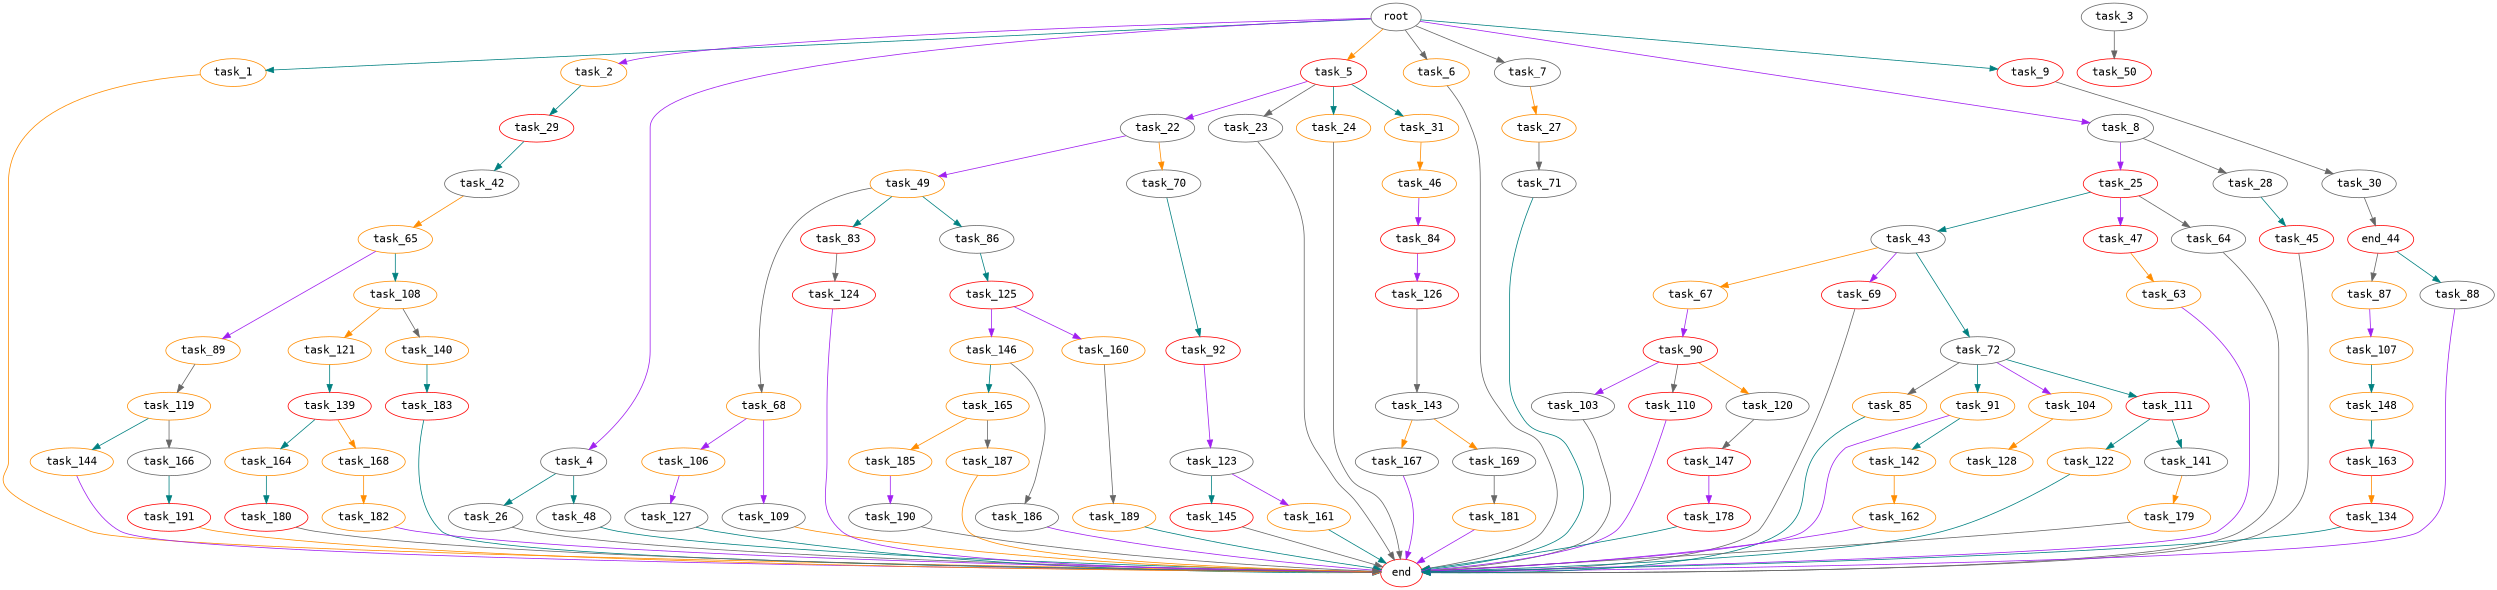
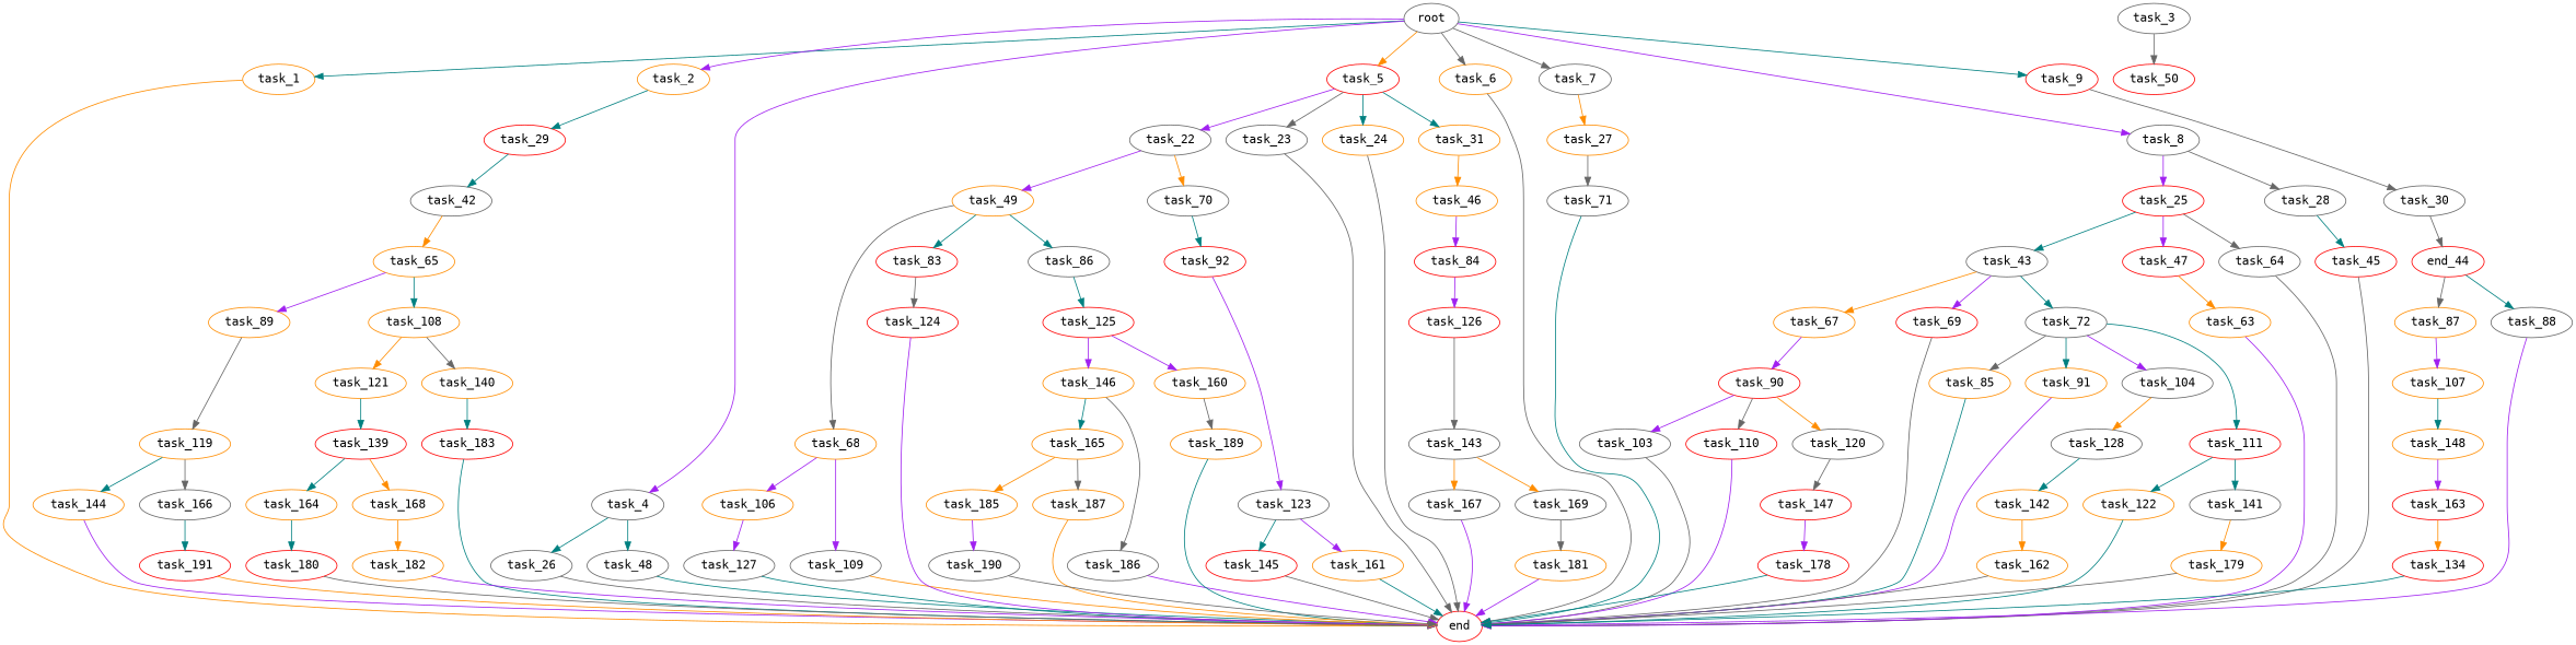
  digraph {
    fontname="DejaVu Sans Mono"
    node [color=darkorange fontname="DejaVu Sans Mono"]
    edge [color=teal fontname="DejaVu Sans Mono"]
    root [color=gray40]
    task_1
    task_2
    task_4 [color=gray40]
    task_5 [color=red]
    task_6
    task_7 [color=gray40]
    task_8 [color=gray40]
    task_9 [color=red]
    end [color=red]
    task_29 [color=red]
    task_3 [color=gray40]
    task_50 [color=red]
    task_26 [color=gray40]
    task_48 [color=gray40]
    task_22 [color=gray40]
    task_23 [color=gray40]
    task_24
    task_31
    task_27
    task_25 [color=red]
    task_28 [color=gray40]
    task_30 [color=gray40]
    task_42 [color=gray40]
    task_49
    task_70 [color=gray40]
    task_46
    task_71 [color=gray40]
    task_43 [color=gray40]
    task_47 [color=red]
    task_64 [color=gray40]
    task_45 [color=red]
    n33 [color=red label=end_44]
    task_68
    task_83 [color=red]
    task_86 [color=gray40]
    task_92 [color=red]
    task_67
    task_69 [color=red]
    task_72 [color=gray40]
    task_63
    task_65
    task_87
    task_88 [color=gray40]
    task_84 [color=red]
    task_89
    task_108
    task_90 [color=red]
    task_85
    task_91
-   task_104
+   task_104 [color=gray40]
    task_111 [color=red]
    task_107
    task_126 [color=red]
    task_106
    task_109 [color=gray40]
    task_124 [color=red]
    task_125 [color=red]
    task_119
    task_121
    task_140
    task_103 [color=gray40]
    task_110 [color=red]
    task_120 [color=gray40]
    task_127 [color=gray40]
    task_123 [color=gray40]
-   task_128
+   task_128 [color=gray40]
    task_122
    task_141 [color=gray40]
    task_143 [color=gray40]
    task_146
    task_160
    task_148
    task_144
    task_166 [color=gray40]
    task_147 [color=red]
    task_145 [color=red]
    task_161
    task_142
    task_163 [color=red]
    task_139 [color=red]
    task_183 [color=red]
    task_179
    task_191 [color=red]
    task_178 [color=red]
    task_164
    task_168
    task_165
    task_186 [color=gray40]
    task_189
    task_167 [color=gray40]
    task_169 [color=gray40]
    task_162
    task_180 [color=red]
    task_182
    task_181
    task_185
    task_187
    n99 [color=red label=task_134]
    task_190 [color=gray40]
    root -> task_1
    root -> task_2 [color=purple]
    root -> task_4 [color=purple]
    root -> task_5 [color=darkorange]
    root -> task_6 [color=gray40]
    root -> task_7 [color=gray40]
    root -> task_8 [color=purple]
    root -> task_9
    task_1 -> end [color=darkorange]
    task_2 -> task_29
    task_4 -> task_26
    task_4 -> task_48
    task_5 -> task_22 [color=purple]
    task_5 -> task_23 [color=gray40]
    task_5 -> task_24
    task_5 -> task_31
    task_6 -> end [color=gray40]
    task_7 -> task_27 [color=darkorange]
    task_8 -> task_25 [color=purple]
    task_8 -> task_28 [color=gray40]
    task_9 -> task_30 [color=gray40]
    task_29 -> task_42
    task_3 -> task_50 [color=gray40]
    task_26 -> end [color=gray40]
    task_48 -> end
    task_22 -> task_49 [color=purple]
    task_22 -> task_70 [color=darkorange]
    task_23 -> end [color=gray40]
    task_24 -> end [color=gray40]
    task_31 -> task_46 [color=darkorange]
    task_27 -> task_71 [color=gray40]
    task_25 -> task_43
    task_25 -> task_47 [color=purple]
    task_25 -> task_64 [color=gray40]
    task_28 -> task_45
    task_30 -> n33 [color=gray40]
    task_42 -> task_65 [color=darkorange]
    task_49 -> task_68 [color=gray40]
    task_49 -> task_83
    task_49 -> task_86
    task_70 -> task_92
    task_46 -> task_84 [color=purple]
    task_71 -> end
    task_43 -> task_67 [color=darkorange]
    task_43 -> task_69 [color=purple]
    task_43 -> task_72
    task_47 -> task_63 [color=darkorange]
    task_64 -> end [color=gray40]
    task_45 -> end [color=gray40]
    n33 -> task_87 [color=gray40]
    n33 -> task_88
    task_68 -> task_106 [color=purple]
    task_68 -> task_109 [color=purple]
    task_83 -> task_124 [color=gray40]
    task_86 -> task_125
    task_92 -> task_123 [color=purple]
    task_67 -> task_90 [color=purple]
    task_69 -> end [color=gray40]
    task_72 -> task_85 [color=gray40]
    task_72 -> task_91
    task_72 -> task_104 [color=purple]
    task_72 -> task_111
    task_63 -> end [color=purple]
    task_65 -> task_89 [color=purple]
    task_65 -> task_108
    task_87 -> task_107 [color=purple]
    task_88 -> end [color=purple]
    task_84 -> task_126 [color=purple]
    task_89 -> task_119 [color=gray40]
    task_108 -> task_121 [color=darkorange]
    task_108 -> task_140 [color=gray40]
    task_90 -> task_103 [color=purple]
    task_90 -> task_110 [color=gray40]
    task_90 -> task_120 [color=darkorange]
    task_85 -> end
    task_91 -> end [color=purple]
    task_104 -> task_128 [color=darkorange]
    task_111 -> task_122
    task_111 -> task_141
    task_107 -> task_148
    task_126 -> task_143 [color=gray40]
    task_106 -> task_127 [color=purple]
    task_109 -> end [color=darkorange]
    task_124 -> end [color=purple]
    task_125 -> task_146 [color=purple]
    task_125 -> task_160 [color=purple]
    task_119 -> task_144
    task_119 -> task_166 [color=gray40]
    task_121 -> task_139
    task_140 -> task_183
    task_103 -> end [color=gray40]
    task_110 -> end [color=purple]
    task_120 -> task_147 [color=gray40]
    task_127 -> end
    task_123 -> task_145
    task_123 -> task_161 [color=purple]
-   task_91 -> task_142
+   task_128 -> task_142
    task_122 -> end
    task_141 -> task_179 [color=darkorange]
    task_143 -> task_167 [color=darkorange]
    task_143 -> task_169 [color=darkorange]
    task_146 -> task_165
    task_146 -> task_186 [color=gray40]
    task_160 -> task_189 [color=gray40]
-   task_148 -> task_163
+   task_148 -> task_163 [color=purple]
    task_144 -> end [color=purple]
    task_166 -> task_191
    task_147 -> task_178 [color=purple]
    task_145 -> end [color=gray40]
    task_161 -> end
    task_142 -> task_162 [color=darkorange]
    task_163 -> n99 [color=darkorange]
    task_139 -> task_164
    task_139 -> task_168 [color=darkorange]
    task_183 -> end
    task_179 -> end [color=gray40]
    task_191 -> end [color=darkorange]
    task_178 -> end
    task_164 -> task_180
    task_168 -> task_182 [color=darkorange]
    task_165 -> task_185 [color=darkorange]
    task_165 -> task_187 [color=gray40]
    task_186 -> end [color=purple]
    task_189 -> end
    task_167 -> end [color=purple]
    task_169 -> task_181 [color=gray40]
-   task_162 -> end [color=purple]
+   task_162 -> end [color=gray40]
    task_180 -> end [color=gray40]
    task_182 -> end [color=purple]
    task_181 -> end [color=purple]
    task_185 -> task_190 [color=purple]
    task_187 -> end [color=darkorange]
    n99 -> end
    task_190 -> end [color=gray40]
  }
